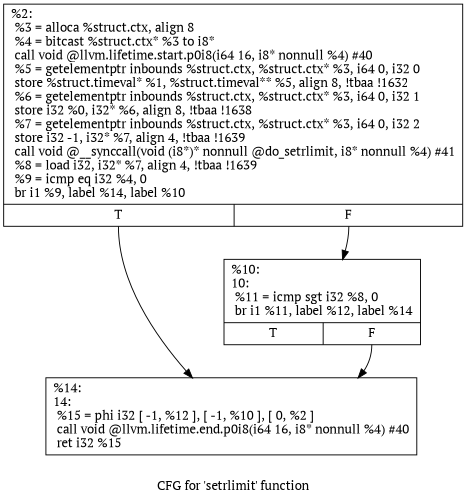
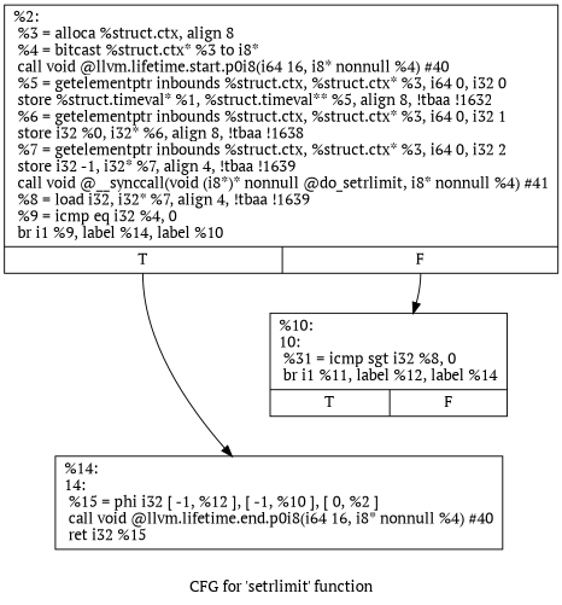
  digraph {
    fontname="PT Serif"
    label="CFG for 'setrlimit' function"
    node [fontname="PT Serif" shape=record]
    edge [fontname="PT Serif" tailport=s1]
    n1 [label="{%2:\l  %3 = alloca %struct.ctx, align 8\l  %4 = bitcast %struct.ctx* %3 to i8*\l  call void @llvm.lifetime.start.p0i8(i64 16, i8* nonnull %4) #40\l  %5 = getelementptr inbounds %struct.ctx, %struct.ctx* %3, i64 0, i32 0\l  store %struct.timeval* %1, %struct.timeval** %5, align 8, !tbaa !1632\l  %6 = getelementptr inbounds %struct.ctx, %struct.ctx* %3, i64 0, i32 1\l  store i32 %0, i32* %6, align 8, !tbaa !1638\l  %7 = getelementptr inbounds %struct.ctx, %struct.ctx* %3, i64 0, i32 2\l  store i32 -1, i32* %7, align 4, !tbaa !1639\l  call void @__synccall(void (i8*)* nonnull @do_setrlimit, i8* nonnull %4) #41\l  %8 = load i32, i32* %7, align 4, !tbaa !1639\l  %9 = icmp eq i32 %4, 0\l  br i1 %9, label %14, label %10\l|{<s0>T|<s1>F}}"]
    n2 [label="{%14:\l14:                                               \l  %15 = phi i32 [ -1, %12 ], [ -1, %10 ], [ 0, %2 ]\l  call void @llvm.lifetime.end.p0i8(i64 16, i8* nonnull %4) #40\l  ret i32 %15\l}"]
-   n3 [label="{%10:\l10:                                               \l  %11 = icmp sgt i32 %8, 0\l  br i1 %11, label %12, label %14\l|{<s0>T|<s1>F}}"]
+   n3 [label="{%10:\l10:                                               \l  %31 = icmp sgt i32 %8, 0\l  br i1 %11, label %12, label %14\l|{<s0>T|<s1>F}}"]
    n1 -> n2 [tailport=s0]
    n1 -> n3
-   n3 -> n2
  }
